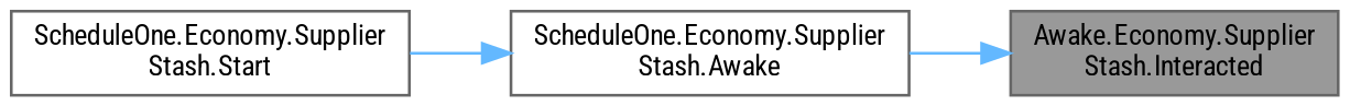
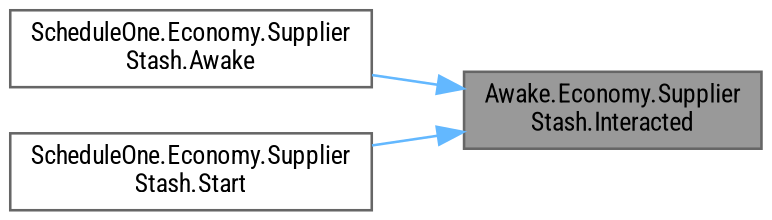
  digraph {
    fontname="Roboto Condensed"
    rankdir=RL
    node [color=grey40 fillcolor=white fontname="Roboto Condensed" fontsize=10 shape=box style=filled]
    edge [color=steelblue1 dir=back fontname="Roboto Condensed" fontsize=10 labelfontname=Helvetica labelfontsize=10 style=solid]
    n1 [color=gray40 fillcolor=grey60 fontcolor=black height=0.2 label="Awake.Economy.Supplier\lStash.Interacted" width=0.4]
    n2 [height=0.2 label="ScheduleOne.Economy.Supplier\lStash.Awake" width=0.4]
    n3 [height=0.2 label="ScheduleOne.Economy.Supplier\lStash.Start" width=0.4]
    n1 -> n2
-   n2 -> n3
+   n1 -> n3
  }
